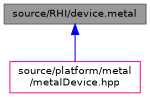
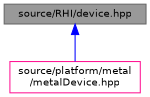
  digraph {
    node [fontname=Helvetica fontsize=10 shape=box style=filled]
-   n1 [color=gray40 fillcolor=grey60 fontcolor=black height=0.2 label="source/RHI/device.metal" width=0.4]
+   n1 [color=gray40 fillcolor=grey60 fontcolor=black height=0.2 label="source/RHI/device.hpp" width=0.4]
    n2 [color=deeppink fillcolor=white height=0.2 label="source/platform/metal\l/metalDevice.hpp" width=0.4]
    n1 -> n2 [color=blue dir=back fontname=Helvetica fontsize=10 labelfontname=Helvetica labelfontsize=10 style=solid]
  }
